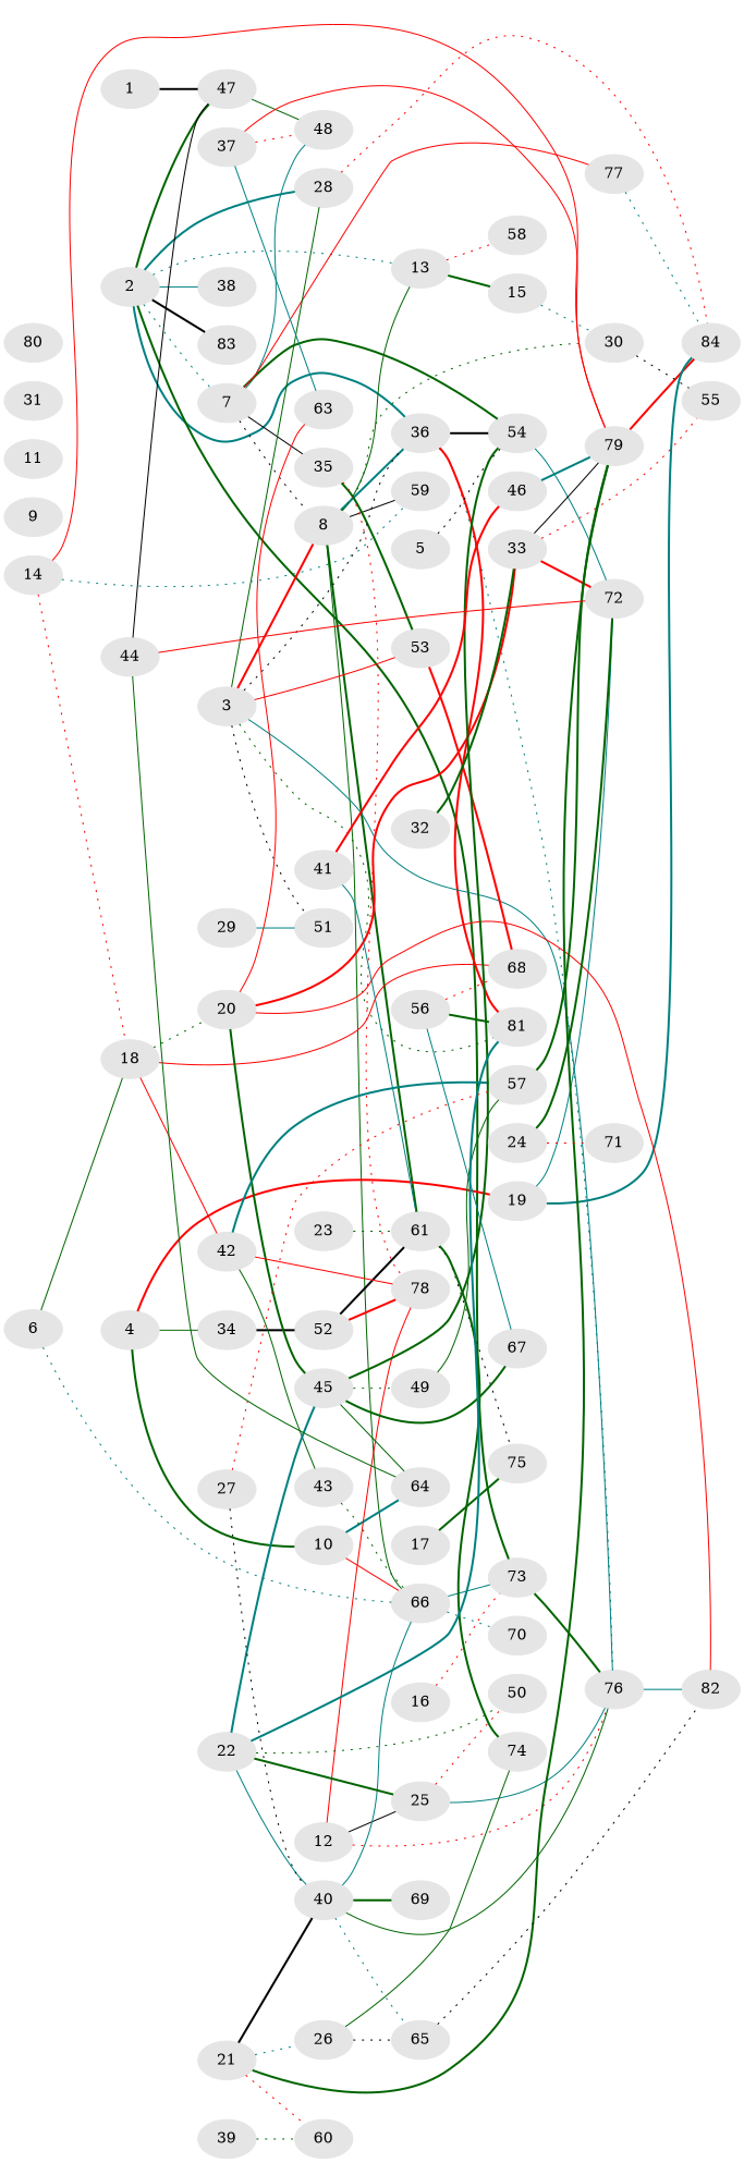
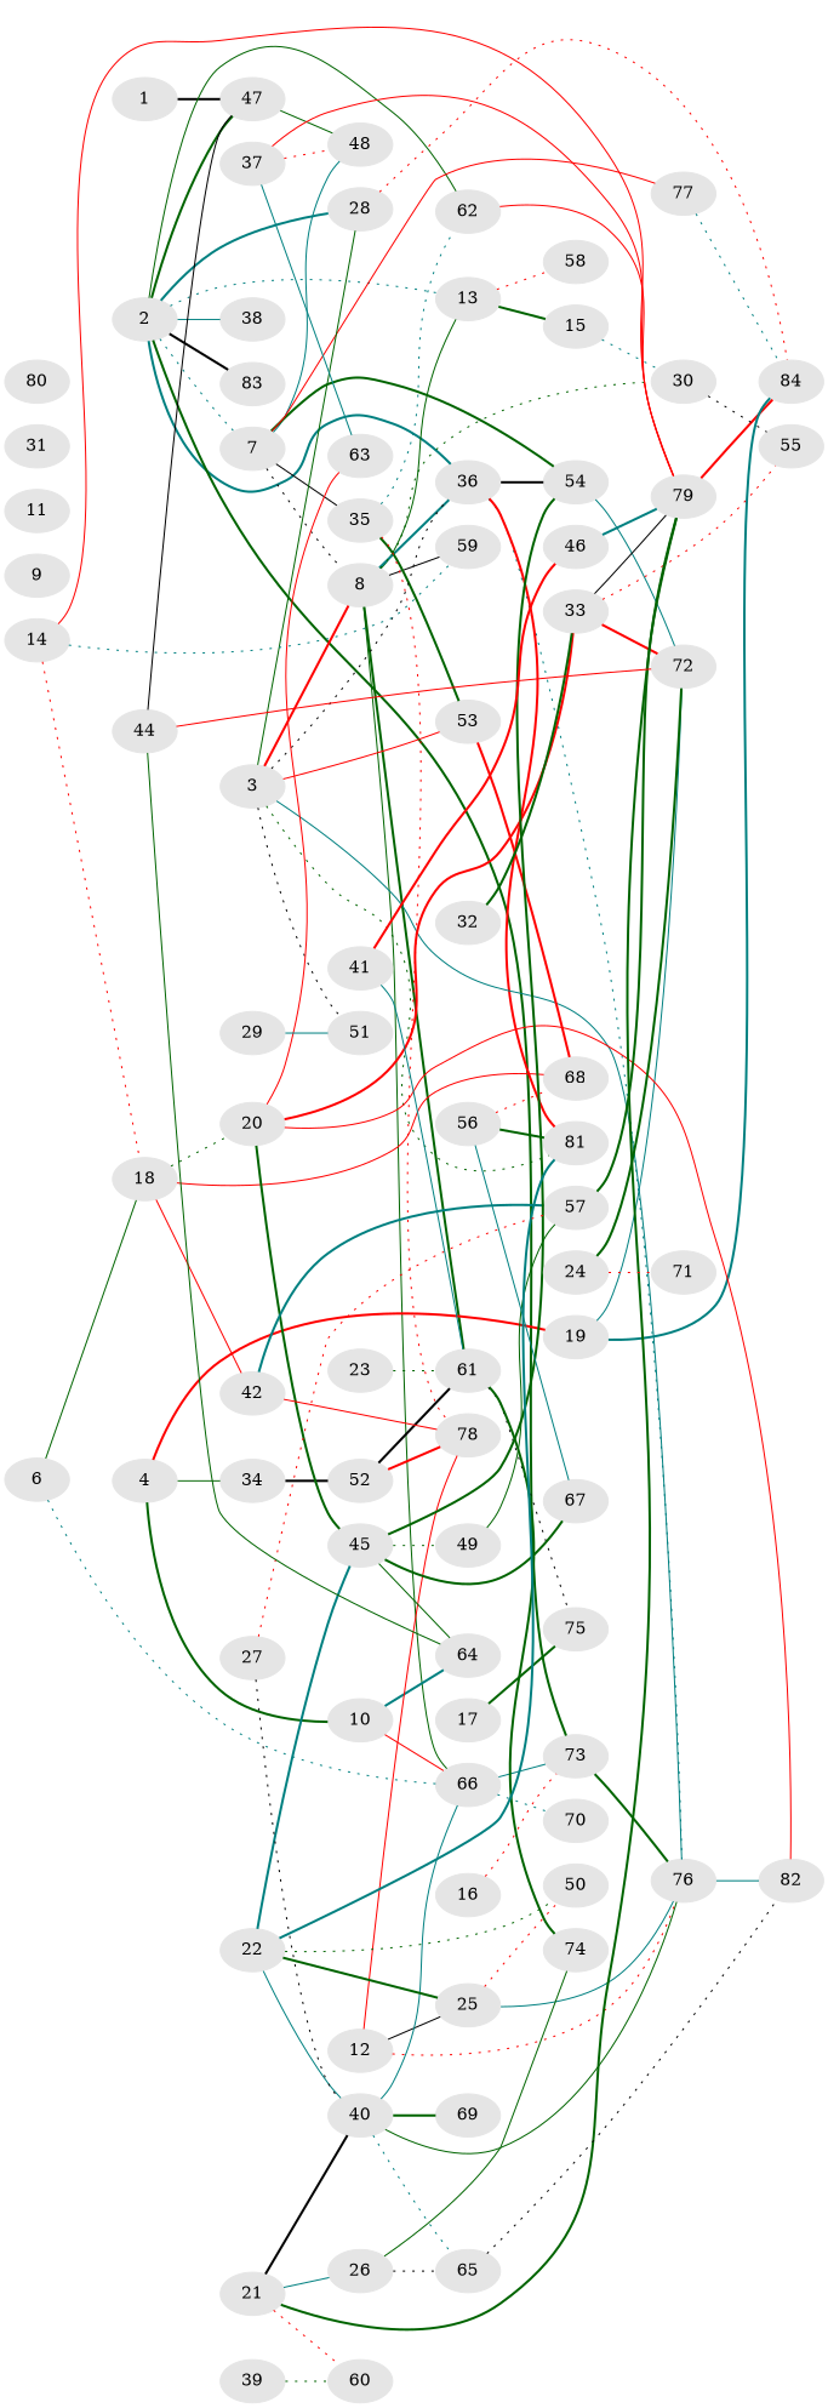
  graph {
    rankdir=LR
    node [color=gray90 style=filled]
    edge [color=darkgreen style=solid]
    1
    47
    48
    2
    7
    13
    28
    36
    38
+   62
    73
    83
    8
    54
    35
    77
    15
    58
    84
    76
    81
    79
    3
    51
    53
    66
    30
    59
    61
    68
    82
    4
    10
    19
    34
    64
    72
    52
-   5
    6
    18
    20
    42
    70
    78
    55
    75
    74
    9
    11
    12
    25
    50
    14
    16
    17
    33
    45
    63
    57
-   43
    49
    67
    21
    26
    40
    60
    65
    69
    22
    23
    24
    71
    27
    29
    31
    32
    37
    39
    41
    46
    44
    56
    80
    1 -- 47 [color=black style=bold]
    47 -- 48
    2 -- 47 [style=bold]
    2 -- 7 [color=teal style=dotted]
    2 -- 13 [color=teal style=dotted]
    2 -- 28 [color=teal style=bold]
    2 -- 36 [color=teal style=bold]
    2 -- 38 [color=teal]
+   2 -- 62
    2 -- 73 [style=bold]
    2 -- 83 [color=black style=bold]
    7 -- 48 [color=teal]
    7 -- 8 [color=black style=dotted]
    7 -- 54 [style=bold]
    7 -- 35 [color=black]
    7 -- 77 [color=red]
    13 -- 15 [style=bold]
    13 -- 58 [color=red style=dotted]
    28 -- 84 [color=red style=dotted]
    36 -- 54 [color=black style=bold]
    36 -- 76 [color=teal style=dotted]
    36 -- 81 [color=red style=bold]
+   62 -- 79 [color=red]
    73 -- 76 [style=bold]
    8 -- 13
    8 -- 36 [color=teal style=bold]
    8 -- 66
    8 -- 30 [style=dotted]
    8 -- 59 [color=black]
    8 -- 61 [style=bold]
    54 -- 72 [color=teal]
+   35 -- 62 [color=teal style=dotted]
    35 -- 53 [style=bold]
    35 -- 78 [color=red style=dotted]
    77 -- 84 [color=teal style=dotted]
    15 -- 30 [color=teal style=dotted]
    76 -- 82 [color=teal]
    79 -- 84 [color=red style=bold]
    3 -- 28
    3 -- 36 [color=black style=dotted]
    3 -- 8 [color=red style=bold]
    3 -- 76 [color=teal]
    3 -- 81 [style=dotted]
    3 -- 51 [color=black style=dotted]
    3 -- 53 [color=red]
    53 -- 68 [color=red style=bold]
    66 -- 73 [color=teal]
    66 -- 70 [color=teal style=dotted]
    30 -- 55 [color=black style=dotted]
    61 -- 75 [color=black style=dotted]
    61 -- 74 [style=bold]
    4 -- 10 [style=bold]
    4 -- 19 [color=red style=bold]
    4 -- 34
    10 -- 66 [color=red]
    10 -- 64 [color=teal style=bold]
    19 -- 84 [color=teal style=bold]
    19 -- 72 [color=teal]
    34 -- 52 [color=black style=bold]
    52 -- 61 [color=black style=bold]
    52 -- 78 [color=red style=bold]
-   5 -- 54 [color=black style=dotted]
    6 -- 66 [color=teal style=dotted]
    6 -- 18
    18 -- 68 [color=red]
    18 -- 20 [style=dotted]
    18 -- 42 [color=red]
    20 -- 82 [color=red]
    20 -- 33 [color=red style=bold]
    20 -- 45 [style=bold]
    20 -- 63 [color=red]
    42 -- 78 [color=red]
    42 -- 57 [color=teal style=bold]
-   42 -- 43
    12 -- 76 [color=red style=dotted]
    12 -- 78 [color=red]
    12 -- 25 [color=black]
    25 -- 76 [color=teal]
    25 -- 50 [color=red style=dotted]
    14 -- 79 [color=red]
    14 -- 59 [color=teal style=dotted]
    14 -- 18 [color=red style=dotted]
    16 -- 73 [color=red style=dotted]
    17 -- 75 [style=bold]
    33 -- 79 [color=black]
    33 -- 72 [color=red style=bold]
    33 -- 55 [color=red style=dotted]
    45 -- 54 [style=bold]
    45 -- 64
    45 -- 49 [style=dotted]
    45 -- 67 [style=bold]
    57 -- 79 [style=bold]
-   43 -- 66 [style=dotted]
    49 -- 57
    21 -- 79 [style=bold]
-   21 -- 26 [color=teal style=dotted]
+   21 -- 26 [color=teal]
    21 -- 40 [color=black style=bold]
    21 -- 60 [color=red style=dotted]
    26 -- 74
    26 -- 65 [color=black style=dotted]
    40 -- 76
    40 -- 66 [color=teal]
    40 -- 65 [color=teal style=dotted]
    40 -- 69 [style=bold]
    65 -- 82 [color=black style=dotted]
    22 -- 81 [color=teal style=bold]
    22 -- 25 [style=bold]
    22 -- 50 [style=dotted]
    22 -- 45 [color=teal style=bold]
    22 -- 40 [color=teal]
    23 -- 61 [style=dotted]
    24 -- 72 [style=bold]
    24 -- 71 [color=red style=dotted]
    27 -- 57 [color=red style=dotted]
    27 -- 40 [color=black style=dotted]
    29 -- 51 [color=teal]
    32 -- 33 [style=bold]
    37 -- 48 [color=red style=dotted]
    37 -- 79 [color=red]
    37 -- 63 [color=teal]
    39 -- 60 [style=dotted]
    41 -- 61 [color=teal]
    41 -- 46 [color=red style=bold]
    46 -- 79 [color=teal style=bold]
    44 -- 47 [color=black]
    44 -- 64
    44 -- 72 [color=red]
    56 -- 81 [style=bold]
    56 -- 68 [color=red style=dotted]
    56 -- 67 [color=teal]
  }
